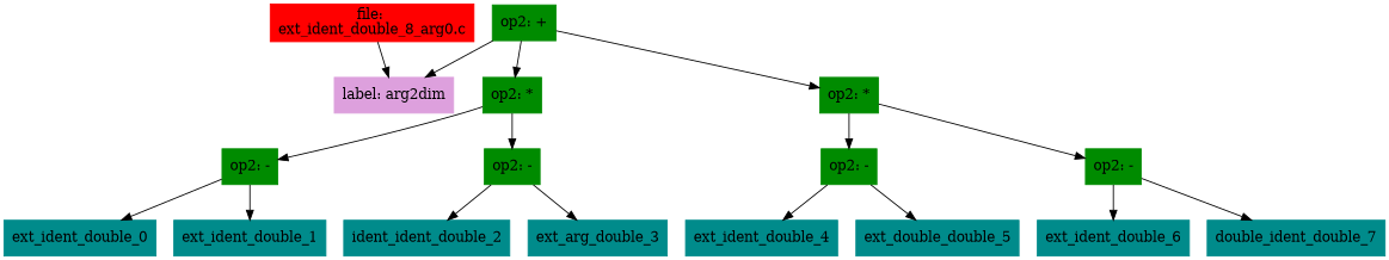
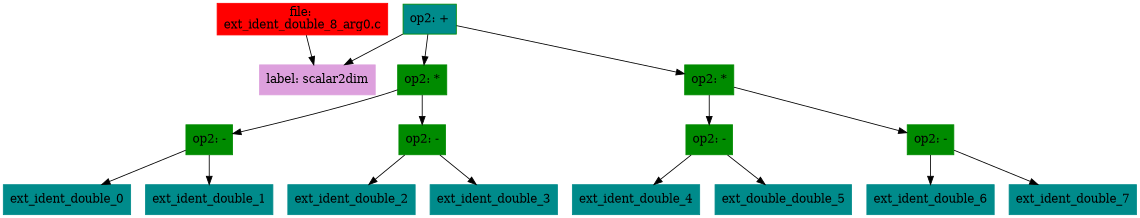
  digraph {
    node [color=cyan4 shape=box style=filled]
    n1 [color=red label="file: \next_ident_double_8_arg0.c"]
-   n2 [color=plum label="label: arg2dim"]
-   n3 [color=green4 label="op2: +"]
+   n2 [color=plum label="label: scalar2dim"]
+   n3 [color=green4 label="op2: +" fillcolor=cyan4]
    n4 [color=green4 label="op2: *"]
    n5 [color=green4 label="op2: *"]
    n6 [color=green4 label="op2: -"]
    n7 [color=green4 label="op2: -"]
    n8 [color=green4 label="op2: -"]
    n9 [color=green4 label="op2: -"]
    n10 [label=ext_ident_double_0]
    n11 [label=ext_ident_double_1]
-   n12 [label=ident_ident_double_2]
-   n13 [label=ext_arg_double_3]
+   n12 [label=ext_ident_double_2]
+   n13 [label=ext_ident_double_3]
    n14 [label=ext_ident_double_4]
    n15 [label=ext_double_double_5]
    n16 [label=ext_ident_double_6]
-   n17 [label=double_ident_double_7]
+   n17 [label=ext_ident_double_7]
    n1 -> n2
    n3 -> n2
    n3 -> n4
    n3 -> n5
    n4 -> n6
    n4 -> n7
    n5 -> n8
    n5 -> n9
    n6 -> n10
    n6 -> n11
    n7 -> n12
    n7 -> n13
    n8 -> n14
    n8 -> n15
    n9 -> n16
    n9 -> n17
  }
